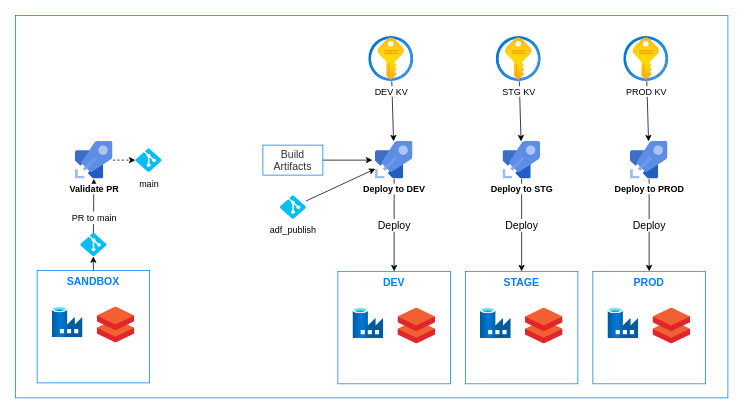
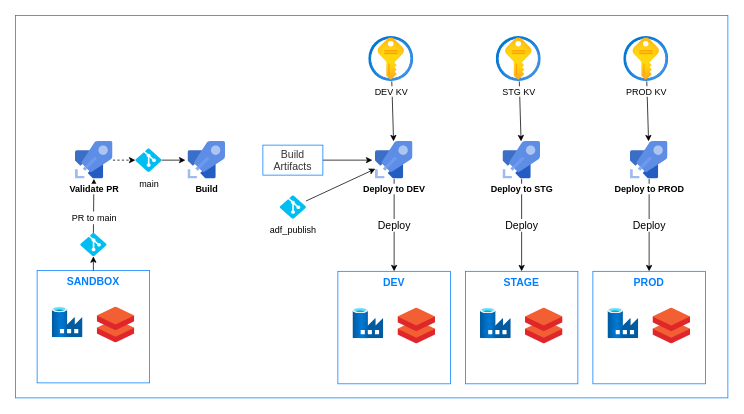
  <mxCell id="0" />
  <mxCell id="1" parent="0" />
  <mxCell id="2" value="" style="rounded=0;whiteSpace=wrap;html=1;strokeColor=#007FFF;fontSize=14;fontColor=#000000;fillColor=#FFFFFF;labelBackgroundColor=none;" vertex="1" parent="1"><mxGeometry x="20" y="20" width="950" height="510" as="geometry" /></mxCell>
  <mxCell id="3" style="edgeStyle=none;html=1;entryX=0;entryY=0.5;entryDx=0;entryDy=0;entryPerimeter=0;labelBackgroundColor=#FFFFFF;strokeColor=#000000;fontSize=14;fontColor=#000000;dashed=1;" edge="1" parent="1" source="42" target="22"><mxGeometry relative="1" as="geometry" /></mxCell>
+ <mxCell id="4" value="&lt;b&gt;Build&lt;/b&gt;" style="sketch=0;aspect=fixed;html=1;points=[];align=center;image;fontSize=12;image=img/lib/mscae/Azure_Pipelines.svg;labelBackgroundColor=#FFFFFF;fontColor=#000000;" vertex="1" parent="1"><mxGeometry x="250" y="188" width="50" height="50" as="geometry" /></mxCell>
  <mxCell id="5" value="&lt;font color=&quot;#000000&quot;&gt;Deploy&lt;/font&gt;" style="edgeStyle=none;html=1;labelBackgroundColor=#FFFFFF;strokeColor=#000000;fontSize=14;fontColor=#007FFF;" edge="1" parent="1" source="6" target="12"><mxGeometry relative="1" as="geometry" /></mxCell>
  <mxCell id="6" value="&lt;b&gt;Deploy to DEV&lt;/b&gt;" style="sketch=0;aspect=fixed;html=1;points=[];align=center;image;fontSize=12;image=img/lib/mscae/Azure_Pipelines.svg;labelBackgroundColor=#FFFFFF;fontColor=#000000;" vertex="1" parent="1"><mxGeometry x="500" y="188" width="50" height="50" as="geometry" /></mxCell>
  <mxCell id="7" style="edgeStyle=none;html=1;labelBackgroundColor=#FFFFFF;strokeColor=#000000;fontSize=12;fontColor=#000000;" edge="1" parent="1" source="8" target="6"><mxGeometry relative="1" as="geometry" /></mxCell>
  <mxCell id="8" value="DEV KV" style="aspect=fixed;html=1;points=[];align=center;image;fontSize=12;image=img/lib/azure2/security/Key_Vaults.svg;labelBackgroundColor=#FFFFFF;fontColor=#000000;spacingTop=0;" vertex="1" parent="1"><mxGeometry x="491" y="48" width="60" height="60" as="geometry" /></mxCell>
  <mxCell id="9" style="edgeStyle=none;html=1;entryX=-0.08;entryY=0.5;entryDx=0;entryDy=0;entryPerimeter=0;labelBackgroundColor=#FFFFFF;strokeColor=#000000;fontSize=14;fontColor=#000000;" edge="1" parent="1" source="10" target="6"><mxGeometry relative="1" as="geometry" /></mxCell>
  <mxCell id="10" value="&lt;font style=&quot;font-size: 14px;&quot;&gt;Build Artifacts&lt;/font&gt;" style="rounded=0;whiteSpace=wrap;html=1;strokeColor=#007FFF;fillColor=#FFFFFF;fontColor=#333333;" vertex="1" parent="1"><mxGeometry x="350" y="193" width="80" height="40" as="geometry" /></mxCell>
  <mxCell id="11" value="" style="group" vertex="1" connectable="0" parent="1"><mxGeometry x="450" y="361.25" width="150" height="150" as="geometry" /></mxCell>
  <mxCell id="12" value="&lt;font color=&quot;#007fff&quot;&gt;&lt;b&gt;DEV&lt;/b&gt;&lt;/font&gt;" style="whiteSpace=wrap;html=1;aspect=fixed;strokeColor=#007FFF;fontSize=14;fontColor=#000000;fillColor=#FFFFFF;gradientColor=none;verticalAlign=top;" vertex="1" parent="11"><mxGeometry width="150" height="150" as="geometry" /></mxCell>
  <mxCell id="13" value="" style="sketch=0;aspect=fixed;html=1;points=[];align=center;image;fontSize=12;image=img/lib/mscae/Databricks.svg;" vertex="1" parent="11"><mxGeometry x="80" y="48.75" width="50" height="48" as="geometry" /></mxCell>
  <mxCell id="14" value="" style="aspect=fixed;html=1;points=[];align=center;image;fontSize=12;image=img/lib/azure2/databases/Data_Factory.svg;" vertex="1" parent="11"><mxGeometry x="20" y="48.75" width="41" height="41" as="geometry" /></mxCell>
  <mxCell id="15" style="edgeStyle=none;html=1;labelBackgroundColor=#FFFFFF;strokeColor=#000000;fontSize=14;fontColor=#000000;" edge="1" parent="1" source="16" target="6"><mxGeometry relative="1" as="geometry" /></mxCell>
  <mxCell id="16" value="&lt;font style=&quot;font-size: 12px;&quot;&gt;adf_publish&lt;/font&gt;" style="verticalLabelPosition=bottom;html=1;verticalAlign=top;align=center;strokeColor=none;fillColor=#00BEF2;shape=mxgraph.azure.git_repository;fontSize=14;fontColor=#000000;" vertex="1" parent="1"><mxGeometry x="372.5" y="260" width="35" height="31.25" as="geometry" /></mxCell>
  <mxCell id="17" value="" style="group" vertex="1" connectable="0" parent="1"><mxGeometry x="49" y="360" width="150" height="150" as="geometry" /></mxCell>
  <mxCell id="18" value="&lt;font color=&quot;#007fff&quot;&gt;&lt;b&gt;SANDBOX&lt;/b&gt;&lt;/font&gt;" style="whiteSpace=wrap;html=1;aspect=fixed;strokeColor=#007FFF;fontSize=14;fontColor=#000000;fillColor=#FFFFFF;gradientColor=none;verticalAlign=top;" vertex="1" parent="17"><mxGeometry width="150" height="150" as="geometry" /></mxCell>
  <mxCell id="19" value="" style="sketch=0;aspect=fixed;html=1;points=[];align=center;image;fontSize=12;image=img/lib/mscae/Databricks.svg;" vertex="1" parent="17"><mxGeometry x="80" y="48.75" width="50" height="48" as="geometry" /></mxCell>
  <mxCell id="20" value="" style="aspect=fixed;html=1;points=[];align=center;image;fontSize=12;image=img/lib/azure2/databases/Data_Factory.svg;" vertex="1" parent="17"><mxGeometry x="20" y="48.75" width="41" height="41" as="geometry" /></mxCell>
+ <mxCell id="21" style="edgeStyle=none;html=1;entryX=-0.065;entryY=0.501;entryDx=0;entryDy=0;entryPerimeter=0;labelBackgroundColor=#FFFFFF;strokeColor=#000000;fontSize=14;fontColor=#000000;" edge="1" parent="1" source="22" target="4"><mxGeometry relative="1" as="geometry" /></mxCell>
  <mxCell id="22" value="&lt;font style=&quot;font-size: 12px;&quot;&gt;main&lt;/font&gt;" style="verticalLabelPosition=bottom;html=1;verticalAlign=top;align=center;strokeColor=none;fillColor=#00BEF2;shape=mxgraph.azure.git_repository;fontSize=14;fontColor=#000000;" vertex="1" parent="1"><mxGeometry x="180" y="197.38" width="35" height="31.25" as="geometry" /></mxCell>
  <mxCell id="23" value="&lt;font style=&quot;font-size: 12px;&quot;&gt;PR to main&lt;/font&gt;" style="edgeStyle=none;html=1;labelBackgroundColor=#FFFFFF;strokeColor=#000000;fontSize=14;fontColor=#000000;exitX=0.5;exitY=0;exitDx=0;exitDy=0;exitPerimeter=0;" edge="1" parent="1" source="24" target="42"><mxGeometry x="-0.444" y="-1" relative="1" as="geometry"><mxPoint x="127.633" y="307" as="sourcePoint" /><mxPoint x="128.15" y="246.3" as="targetPoint" /><mxPoint as="offset" /></mxGeometry></mxCell>
  <mxCell id="24" value="" style="verticalLabelPosition=bottom;html=1;verticalAlign=top;align=center;strokeColor=none;fillColor=#00BEF2;shape=mxgraph.azure.git_repository;fontSize=14;fontColor=#000000;" vertex="1" parent="1"><mxGeometry x="106.5" y="310" width="35" height="31.25" as="geometry" /></mxCell>
  <mxCell id="25" style="edgeStyle=none;html=1;entryX=0.5;entryY=1;entryDx=0;entryDy=0;entryPerimeter=0;labelBackgroundColor=#FFFFFF;strokeColor=#000000;fontSize=14;fontColor=#000000;" edge="1" parent="1" source="18" target="24"><mxGeometry relative="1" as="geometry" /></mxCell>
  <mxCell id="26" value="&lt;font color=&quot;#000000&quot;&gt;Deploy&lt;/font&gt;" style="edgeStyle=none;html=1;labelBackgroundColor=#FFFFFF;strokeColor=#000000;fontSize=14;fontColor=#007FFF;" edge="1" parent="1" source="27" target="31"><mxGeometry relative="1" as="geometry" /></mxCell>
  <mxCell id="27" value="&lt;b&gt;Deploy to STG&lt;/b&gt;" style="sketch=0;aspect=fixed;html=1;points=[];align=center;image;fontSize=12;image=img/lib/mscae/Azure_Pipelines.svg;labelBackgroundColor=#FFFFFF;fontColor=#000000;" vertex="1" parent="1"><mxGeometry x="670" y="188" width="50" height="50" as="geometry" /></mxCell>
  <mxCell id="28" value="" style="edgeStyle=none;html=1;labelBackgroundColor=#FFFFFF;strokeColor=#000000;fontSize=10;fontColor=#000000;" edge="1" parent="1" source="29" target="27"><mxGeometry relative="1" as="geometry" /></mxCell>
  <mxCell id="29" value="STG KV" style="aspect=fixed;html=1;points=[];align=center;image;fontSize=12;image=img/lib/azure2/security/Key_Vaults.svg;labelBackgroundColor=#FFFFFF;fontColor=#000000;" vertex="1" parent="1"><mxGeometry x="661" y="48" width="60" height="60" as="geometry" /></mxCell>
  <mxCell id="30" value="" style="group" vertex="1" connectable="0" parent="1"><mxGeometry x="620" y="361.25" width="150" height="150" as="geometry" /></mxCell>
  <mxCell id="31" value="&lt;font color=&quot;#007fff&quot;&gt;&lt;b&gt;STAGE&lt;/b&gt;&lt;/font&gt;" style="whiteSpace=wrap;html=1;aspect=fixed;strokeColor=#007FFF;fontSize=14;fontColor=#000000;fillColor=#FFFFFF;gradientColor=none;verticalAlign=top;" vertex="1" parent="30"><mxGeometry width="150" height="150" as="geometry" /></mxCell>
  <mxCell id="32" value="" style="sketch=0;aspect=fixed;html=1;points=[];align=center;image;fontSize=12;image=img/lib/mscae/Databricks.svg;" vertex="1" parent="30"><mxGeometry x="80" y="48.75" width="50" height="48" as="geometry" /></mxCell>
  <mxCell id="33" value="" style="aspect=fixed;html=1;points=[];align=center;image;fontSize=12;image=img/lib/azure2/databases/Data_Factory.svg;" vertex="1" parent="30"><mxGeometry x="20" y="48.75" width="41" height="41" as="geometry" /></mxCell>
  <mxCell id="34" value="&lt;font color=&quot;#000000&quot;&gt;Deploy&lt;/font&gt;" style="edgeStyle=none;html=1;labelBackgroundColor=#FFFFFF;strokeColor=#000000;fontSize=14;fontColor=#007FFF;" edge="1" parent="1" source="35" target="39"><mxGeometry relative="1" as="geometry" /></mxCell>
  <mxCell id="35" value="&lt;b&gt;Deploy to PROD&lt;/b&gt;" style="sketch=0;aspect=fixed;html=1;points=[];align=center;image;fontSize=12;image=img/lib/mscae/Azure_Pipelines.svg;labelBackgroundColor=#FFFFFF;fontColor=#000000;" vertex="1" parent="1"><mxGeometry x="840" y="188" width="50" height="50" as="geometry" /></mxCell>
  <mxCell id="36" value="" style="edgeStyle=none;html=1;labelBackgroundColor=#FFFFFF;strokeColor=#000000;fontSize=10;fontColor=#000000;" edge="1" parent="1" source="37" target="35"><mxGeometry relative="1" as="geometry" /></mxCell>
  <mxCell id="37" value="PROD KV" style="aspect=fixed;html=1;points=[];align=center;image;fontSize=12;image=img/lib/azure2/security/Key_Vaults.svg;labelBackgroundColor=#FFFFFF;fontColor=#000000;" vertex="1" parent="1"><mxGeometry x="831" y="48" width="60" height="60" as="geometry" /></mxCell>
  <mxCell id="38" value="" style="group" vertex="1" connectable="0" parent="1"><mxGeometry x="790" y="361.25" width="150" height="150" as="geometry" /></mxCell>
  <mxCell id="39" value="&lt;font color=&quot;#007fff&quot;&gt;&lt;b&gt;PROD&lt;/b&gt;&lt;/font&gt;" style="whiteSpace=wrap;html=1;aspect=fixed;strokeColor=#007FFF;fontSize=14;fontColor=#000000;fillColor=#FFFFFF;gradientColor=none;verticalAlign=top;" vertex="1" parent="38"><mxGeometry width="150" height="150" as="geometry" /></mxCell>
  <mxCell id="40" value="" style="sketch=0;aspect=fixed;html=1;points=[];align=center;image;fontSize=12;image=img/lib/mscae/Databricks.svg;" vertex="1" parent="38"><mxGeometry x="80" y="48.75" width="50" height="48" as="geometry" /></mxCell>
  <mxCell id="41" value="" style="aspect=fixed;html=1;points=[];align=center;image;fontSize=12;image=img/lib/azure2/databases/Data_Factory.svg;" vertex="1" parent="38"><mxGeometry x="20" y="48.75" width="41" height="41" as="geometry" /></mxCell>
  <mxCell id="42" value="&lt;b&gt;Validate PR&lt;/b&gt;" style="sketch=0;aspect=fixed;html=1;points=[];align=center;image;fontSize=12;image=img/lib/mscae/Azure_Pipelines.svg;labelBackgroundColor=#FFFFFF;fontColor=#000000;" vertex="1" parent="1"><mxGeometry x="100" y="188" width="50" height="50" as="geometry" /></mxCell>
